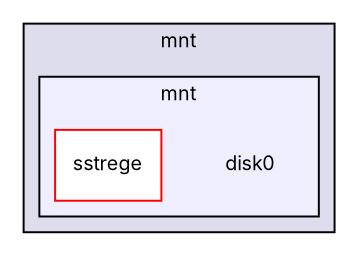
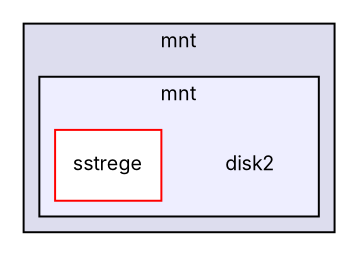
  digraph {
    compound=true
    fontname=Inter
    node [fontname=Inter fontsize=10]
-   n1 [label=disk0 shape=plaintext]
+   n1 [label=disk2 shape=plaintext]
    n2 [color=red fillcolor=white label=sstrege shape=box style=filled]
    subgraph cluster_1 {
      bgcolor="#ddddee"
      fontsize=10
      label=mnt
      pencolor=black
      subgraph cluster_2 {
        bgcolor="#eeeeff"
        fontsize=10
        pencolor=black
        n1
        n2
      }
    }
  }
